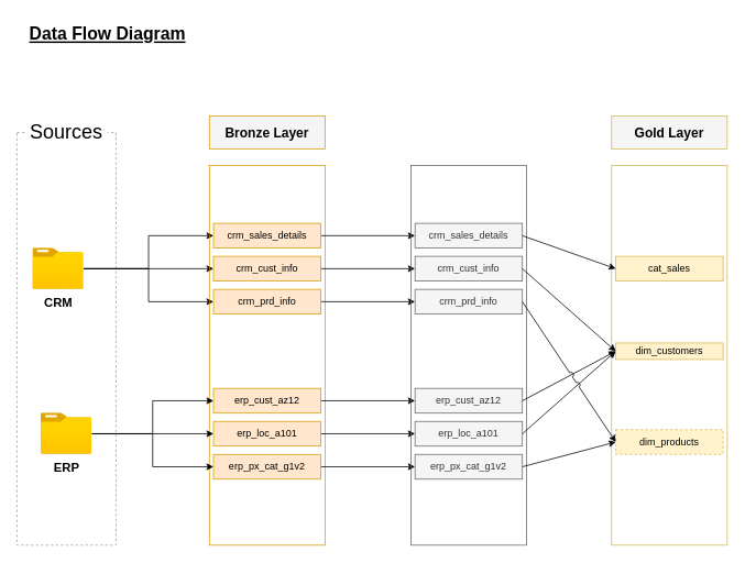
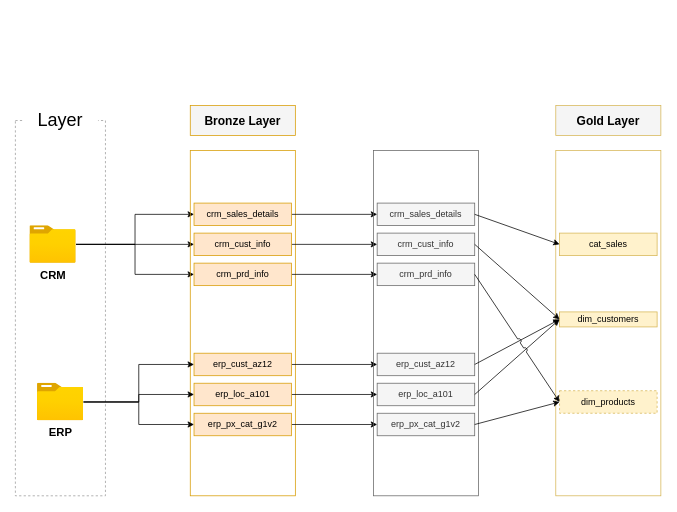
  <mxCell id="0" />
  <mxCell id="1" parent="0" />
- <mxCell id="2" value="Data Flow Diagram" style="text;html=1;align=center;verticalAlign=middle;whiteSpace=wrap;rounded=0;fontSize=21;fontStyle=5" parent="1" vertex="1"><mxGeometry x="20" y="20" width="220" height="40" as="geometry" /></mxCell>
  <mxCell id="3" value="" style="rounded=0;whiteSpace=wrap;html=1;fillColor=none;dashed=1;fontColor=#333333;strokeColor=#999999;" parent="1" vertex="1"><mxGeometry x="20" y="160" width="120" height="500" as="geometry" /></mxCell>
- <mxCell id="4" value="Sources" style="rounded=0;whiteSpace=wrap;html=1;fontSize=24;strokeColor=none;" parent="1" vertex="1"><mxGeometry x="30" y="140" width="100" height="40" as="geometry" /></mxCell>
+ <mxCell id="4" value="Layer" style="rounded=0;whiteSpace=wrap;html=1;fontSize=24;strokeColor=none;" parent="1" vertex="1"><mxGeometry x="30" y="140" width="100" height="40" as="geometry" /></mxCell>
  <mxCell id="5" style="edgeStyle=orthogonalEdgeStyle;rounded=0;orthogonalLoop=1;jettySize=auto;html=1;entryX=0;entryY=0.5;entryDx=0;entryDy=0;" parent="1" source="8" target="12" edge="1"><mxGeometry relative="1" as="geometry" /></mxCell>
  <mxCell id="6" style="edgeStyle=orthogonalEdgeStyle;rounded=0;orthogonalLoop=1;jettySize=auto;html=1;entryX=0;entryY=0.5;entryDx=0;entryDy=0;" parent="1" source="8" target="14" edge="1"><mxGeometry relative="1" as="geometry" /></mxCell>
  <mxCell id="7" style="edgeStyle=orthogonalEdgeStyle;rounded=0;orthogonalLoop=1;jettySize=auto;html=1;entryX=0;entryY=0.5;entryDx=0;entryDy=0;" parent="1" source="8" target="16" edge="1"><mxGeometry relative="1" as="geometry" /></mxCell>
  <mxCell id="8" value="&lt;b&gt;&lt;font style=&quot;font-size: 15px;&quot;&gt;CRM&lt;/font&gt;&lt;/b&gt;" style="image;aspect=fixed;html=1;points=[];align=center;fontSize=12;image=img/lib/azure2/general/Folder_Blank.svg;" parent="1" vertex="1"><mxGeometry x="39.19" y="300" width="61.61" height="50" as="geometry" /></mxCell>
  <mxCell id="9" value="Bronze Layer" style="rounded=0;whiteSpace=wrap;html=1;fillColor=#f5f5f5;strokeColor=#d79b00;fontSize=16;fontStyle=1;" parent="1" vertex="1"><mxGeometry x="253" y="140" width="140" height="40" as="geometry" /></mxCell>
  <mxCell id="10" value="" style="rounded=0;whiteSpace=wrap;html=1;fillColor=none;strokeColor=#d79b00;fontSize=16;fontStyle=1" parent="1" vertex="1"><mxGeometry x="253" y="200" width="140" height="460" as="geometry" /></mxCell>
  <mxCell id="11" style="edgeStyle=orthogonalEdgeStyle;rounded=0;orthogonalLoop=1;jettySize=auto;html=1;entryX=0;entryY=0.5;entryDx=0;entryDy=0;" parent="1" source="12" target="30" edge="1"><mxGeometry relative="1" as="geometry" /></mxCell>
  <mxCell id="12" value="crm_cust_info" style="rounded=0;whiteSpace=wrap;html=1;fillColor=#ffe6cc;strokeColor=#d79b00;fontSize=12;fontStyle=0" parent="1" vertex="1"><mxGeometry x="258" y="310" width="130" height="30" as="geometry" /></mxCell>
  <mxCell id="13" style="edgeStyle=orthogonalEdgeStyle;rounded=0;orthogonalLoop=1;jettySize=auto;html=1;entryX=0;entryY=0.5;entryDx=0;entryDy=0;" parent="1" source="14" target="32" edge="1"><mxGeometry relative="1" as="geometry" /></mxCell>
  <mxCell id="14" value="crm_prd_info" style="rounded=0;whiteSpace=wrap;html=1;fillColor=#ffe6cc;strokeColor=#d79b00;fontSize=12;fontStyle=0" parent="1" vertex="1"><mxGeometry x="258" y="350" width="130" height="30" as="geometry" /></mxCell>
  <mxCell id="15" style="edgeStyle=orthogonalEdgeStyle;rounded=0;orthogonalLoop=1;jettySize=auto;html=1;entryX=0;entryY=0.5;entryDx=0;entryDy=0;" parent="1" source="16" target="34" edge="1"><mxGeometry relative="1" as="geometry" /></mxCell>
  <mxCell id="16" value="crm_sales_details" style="rounded=0;whiteSpace=wrap;html=1;fillColor=#ffe6cc;strokeColor=#d79b00;fontSize=12;fontStyle=0" parent="1" vertex="1"><mxGeometry x="258" y="270" width="130" height="30" as="geometry" /></mxCell>
  <mxCell id="17" style="edgeStyle=orthogonalEdgeStyle;rounded=0;orthogonalLoop=1;jettySize=auto;html=1;entryX=0;entryY=0.5;entryDx=0;entryDy=0;" parent="1" source="18" target="36" edge="1"><mxGeometry relative="1" as="geometry" /></mxCell>
  <mxCell id="18" value="erp_cust_az12" style="rounded=0;whiteSpace=wrap;html=1;fillColor=#ffe6cc;strokeColor=#d79b00;fontSize=12;fontStyle=0" parent="1" vertex="1"><mxGeometry x="258" y="470" width="130" height="30" as="geometry" /></mxCell>
  <mxCell id="19" style="edgeStyle=orthogonalEdgeStyle;rounded=0;orthogonalLoop=1;jettySize=auto;html=1;entryX=0;entryY=0.5;entryDx=0;entryDy=0;" parent="1" source="20" target="37" edge="1"><mxGeometry relative="1" as="geometry" /></mxCell>
  <mxCell id="20" value="erp_loc_a101" style="rounded=0;whiteSpace=wrap;html=1;fillColor=#ffe6cc;strokeColor=#d79b00;fontSize=12;fontStyle=0" parent="1" vertex="1"><mxGeometry x="258" y="510" width="130" height="30" as="geometry" /></mxCell>
  <mxCell id="21" style="edgeStyle=orthogonalEdgeStyle;rounded=0;orthogonalLoop=1;jettySize=auto;html=1;entryX=0;entryY=0.5;entryDx=0;entryDy=0;" parent="1" source="22" target="38" edge="1"><mxGeometry relative="1" as="geometry" /></mxCell>
  <mxCell id="22" value="erp_px_cat_g1v2" style="rounded=0;whiteSpace=wrap;html=1;fillColor=#ffe6cc;strokeColor=#d79b00;fontSize=12;fontStyle=0" parent="1" vertex="1"><mxGeometry x="258" y="550" width="130" height="30" as="geometry" /></mxCell>
  <mxCell id="23" style="edgeStyle=orthogonalEdgeStyle;rounded=0;orthogonalLoop=1;jettySize=auto;html=1;entryX=0;entryY=0.5;entryDx=0;entryDy=0;" parent="1" source="26" target="18" edge="1"><mxGeometry relative="1" as="geometry" /></mxCell>
  <mxCell id="24" style="edgeStyle=orthogonalEdgeStyle;rounded=0;orthogonalLoop=1;jettySize=auto;html=1;entryX=0;entryY=0.5;entryDx=0;entryDy=0;" parent="1" source="26" target="20" edge="1"><mxGeometry relative="1" as="geometry" /></mxCell>
  <mxCell id="25" style="edgeStyle=orthogonalEdgeStyle;rounded=0;orthogonalLoop=1;jettySize=auto;html=1;entryX=0;entryY=0.5;entryDx=0;entryDy=0;" parent="1" source="26" target="22" edge="1"><mxGeometry relative="1" as="geometry" /></mxCell>
- <mxCell id="26" value="&lt;b&gt;&lt;font style=&quot;font-size: 15px;&quot;&gt;ERP&lt;/font&gt;&lt;/b&gt;" style="image;aspect=fixed;html=1;points=[];align=center;fontSize=12;image=img/lib/azure2/general/Folder_Blank.svg;" parent="1" vertex="1"><mxGeometry x="49.18" y="500" width="61.61" height="50" as="geometry" /></mxCell>
+ <mxCell id="26" value="&lt;b&gt;&lt;font style=&quot;font-size: 15px;&quot;&gt;ERP&lt;/font&gt;&lt;/b&gt;" style="image;aspect=fixed;html=1;points=[];align=center;fontSize=12;image=img/lib/azure2/general/Folder_Blank.svg;" parent="1" vertex="1"><mxGeometry x="49.18" y="510" width="61.61" height="50" as="geometry" /></mxCell>
  <mxCell id="27" value="Gold Layer" style="rounded=0;whiteSpace=wrap;html=1;fillColor=#f5f5f5;strokeColor=#d6b656;fontSize=16;fontStyle=1;" vertex="1" parent="1"><mxGeometry x="740" y="140" width="140" height="40" as="geometry" /></mxCell>
  <mxCell id="28" value="" style="rounded=0;whiteSpace=wrap;html=1;fillColor=none;strokeColor=#666666;fontSize=16;fontStyle=1;fontColor=#333333;" parent="1" vertex="1"><mxGeometry x="497" y="200" width="140" height="460" as="geometry" /></mxCell>
  <mxCell id="29" value="" style="rounded=0;whiteSpace=wrap;html=1;fillColor=none;strokeColor=#d6b656;fontSize=16;fontStyle=1;" vertex="1" parent="1"><mxGeometry x="740" y="200" width="140" height="460" as="geometry" /></mxCell>
  <mxCell id="30" value="crm_cust_info" style="rounded=0;whiteSpace=wrap;html=1;fillColor=#f5f5f5;strokeColor=#666666;fontSize=12;fontStyle=0;fontColor=#333333;" parent="1" vertex="1"><mxGeometry x="502" y="310" width="130" height="30" as="geometry" /></mxCell>
  <mxCell id="31" value="cat_sales" style="rounded=0;whiteSpace=wrap;html=1;fillColor=#fff2cc;strokeColor=#d6b656;fontSize=12;fontStyle=0;" vertex="1" parent="1"><mxGeometry x="745" y="310" width="130" height="30" as="geometry" /></mxCell>
  <mxCell id="32" value="crm_prd_info" style="rounded=0;whiteSpace=wrap;html=1;fillColor=#f5f5f5;strokeColor=#666666;fontSize=12;fontStyle=0;fontColor=#333333;" parent="1" vertex="1"><mxGeometry x="502" y="350" width="130" height="30" as="geometry" /></mxCell>
  <mxCell id="33" value="dim_customers" style="rounded=0;whiteSpace=wrap;html=1;fillColor=#fff2cc;strokeColor=#d6b656;fontSize=12;fontStyle=0;" vertex="1" parent="1"><mxGeometry x="745" y="415" width="130" height="20" as="geometry" /></mxCell>
  <mxCell id="34" value="crm_sales_details" style="rounded=0;whiteSpace=wrap;html=1;fillColor=#f5f5f5;strokeColor=#666666;fontSize=12;fontStyle=0;fontColor=#333333;" parent="1" vertex="1"><mxGeometry x="502" y="270" width="130" height="30" as="geometry" /></mxCell>
  <mxCell id="35" value="dim_products" style="rounded=0;whiteSpace=wrap;html=1;fillColor=#fff2cc;strokeColor=#d6b656;fontSize=12;fontStyle=0;dashed=1;" vertex="1" parent="1"><mxGeometry x="745" y="520" width="130" height="30" as="geometry" /></mxCell>
  <mxCell id="36" value="erp_cust_az12" style="rounded=0;whiteSpace=wrap;html=1;fillColor=#f5f5f5;strokeColor=#666666;fontSize=12;fontStyle=0;fontColor=#333333;" parent="1" vertex="1"><mxGeometry x="502" y="470" width="130" height="30" as="geometry" /></mxCell>
  <mxCell id="37" value="erp_loc_a101" style="rounded=0;whiteSpace=wrap;html=1;fillColor=#f5f5f5;strokeColor=#666666;fontSize=12;fontStyle=0;fontColor=#333333;" parent="1" vertex="1"><mxGeometry x="502" y="510" width="130" height="30" as="geometry" /></mxCell>
  <mxCell id="38" value="erp_px_cat_g1v2" style="rounded=0;whiteSpace=wrap;html=1;fillColor=#f5f5f5;strokeColor=#666666;fontSize=12;fontStyle=0;fontColor=#333333;" parent="1" vertex="1"><mxGeometry x="502" y="550" width="130" height="30" as="geometry" /></mxCell>
  <mxCell id="39" value="" style="endArrow=classic;html=1;rounded=0;entryX=0;entryY=0.5;entryDx=0;entryDy=0;exitX=1;exitY=0.5;exitDx=0;exitDy=0;flowAnimation=0;curved=0;jumpStyle=arc;" edge="1" parent="1" source="30" target="33"><mxGeometry width="50" height="50" relative="1" as="geometry"><mxPoint x="670" y="410" as="sourcePoint" /><mxPoint x="720" y="360" as="targetPoint" /></mxGeometry></mxCell>
  <mxCell id="40" value="" style="endArrow=classic;html=1;rounded=0;exitX=1;exitY=0.5;exitDx=0;exitDy=0;entryX=0;entryY=0.5;entryDx=0;entryDy=0;flowAnimation=0;curved=0;jumpStyle=arc;" edge="1" parent="1" source="36" target="33"><mxGeometry width="50" height="50" relative="1" as="geometry"><mxPoint x="650" y="500" as="sourcePoint" /><mxPoint x="700" y="450" as="targetPoint" /></mxGeometry></mxCell>
  <mxCell id="41" value="" style="endArrow=classic;html=1;rounded=0;exitX=1;exitY=0.5;exitDx=0;exitDy=0;entryX=0;entryY=0.5;entryDx=0;entryDy=0;flowAnimation=0;curved=0;jumpStyle=arc;" edge="1" parent="1" source="37" target="33"><mxGeometry width="50" height="50" relative="1" as="geometry"><mxPoint x="670" y="520" as="sourcePoint" /><mxPoint x="720" y="470" as="targetPoint" /></mxGeometry></mxCell>
  <mxCell id="42" value="" style="endArrow=classic;html=1;rounded=0;exitX=1;exitY=0.5;exitDx=0;exitDy=0;entryX=0;entryY=0.5;entryDx=0;entryDy=0;flowAnimation=0;curved=0;jumpStyle=arc;" edge="1" parent="1" source="32" target="35"><mxGeometry width="50" height="50" relative="1" as="geometry"><mxPoint x="660" y="450" as="sourcePoint" /><mxPoint x="710" y="400" as="targetPoint" /></mxGeometry></mxCell>
  <mxCell id="43" value="" style="endArrow=classic;html=1;rounded=0;exitX=1;exitY=0.5;exitDx=0;exitDy=0;entryX=0;entryY=0.5;entryDx=0;entryDy=0;flowAnimation=0;curved=0;jumpStyle=arc;" edge="1" parent="1" source="38" target="35"><mxGeometry width="50" height="50" relative="1" as="geometry"><mxPoint x="660" y="570" as="sourcePoint" /><mxPoint x="710" y="520" as="targetPoint" /></mxGeometry></mxCell>
  <mxCell id="44" value="" style="endArrow=classic;html=1;rounded=0;exitX=1;exitY=0.5;exitDx=0;exitDy=0;entryX=0;entryY=0.5;entryDx=0;entryDy=0;flowAnimation=0;curved=0;jumpStyle=arc;" edge="1" parent="1" source="34" target="31"><mxGeometry width="50" height="50" relative="1" as="geometry"><mxPoint x="680" y="280" as="sourcePoint" /><mxPoint x="730" y="230" as="targetPoint" /></mxGeometry></mxCell>
